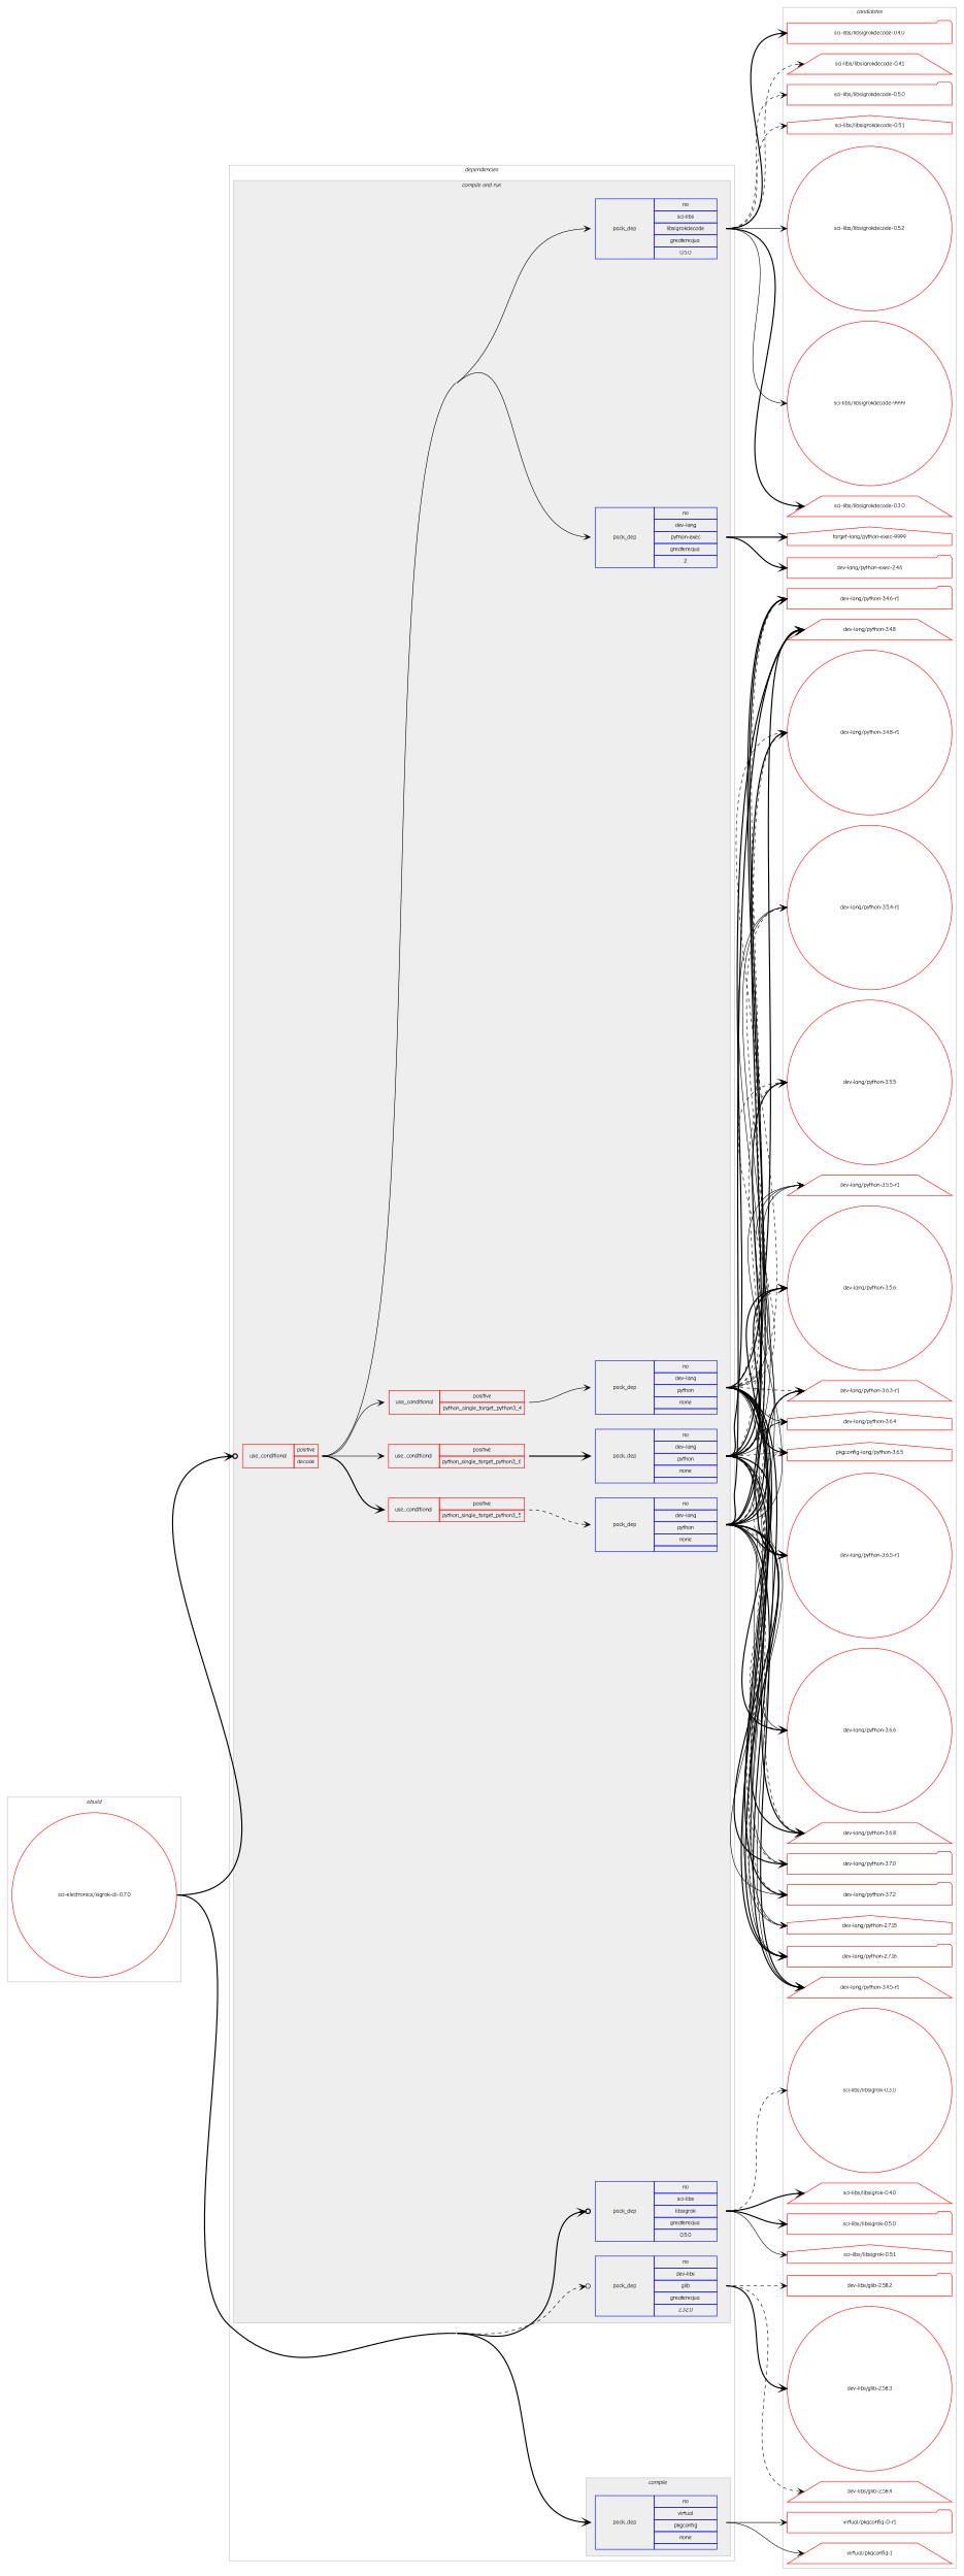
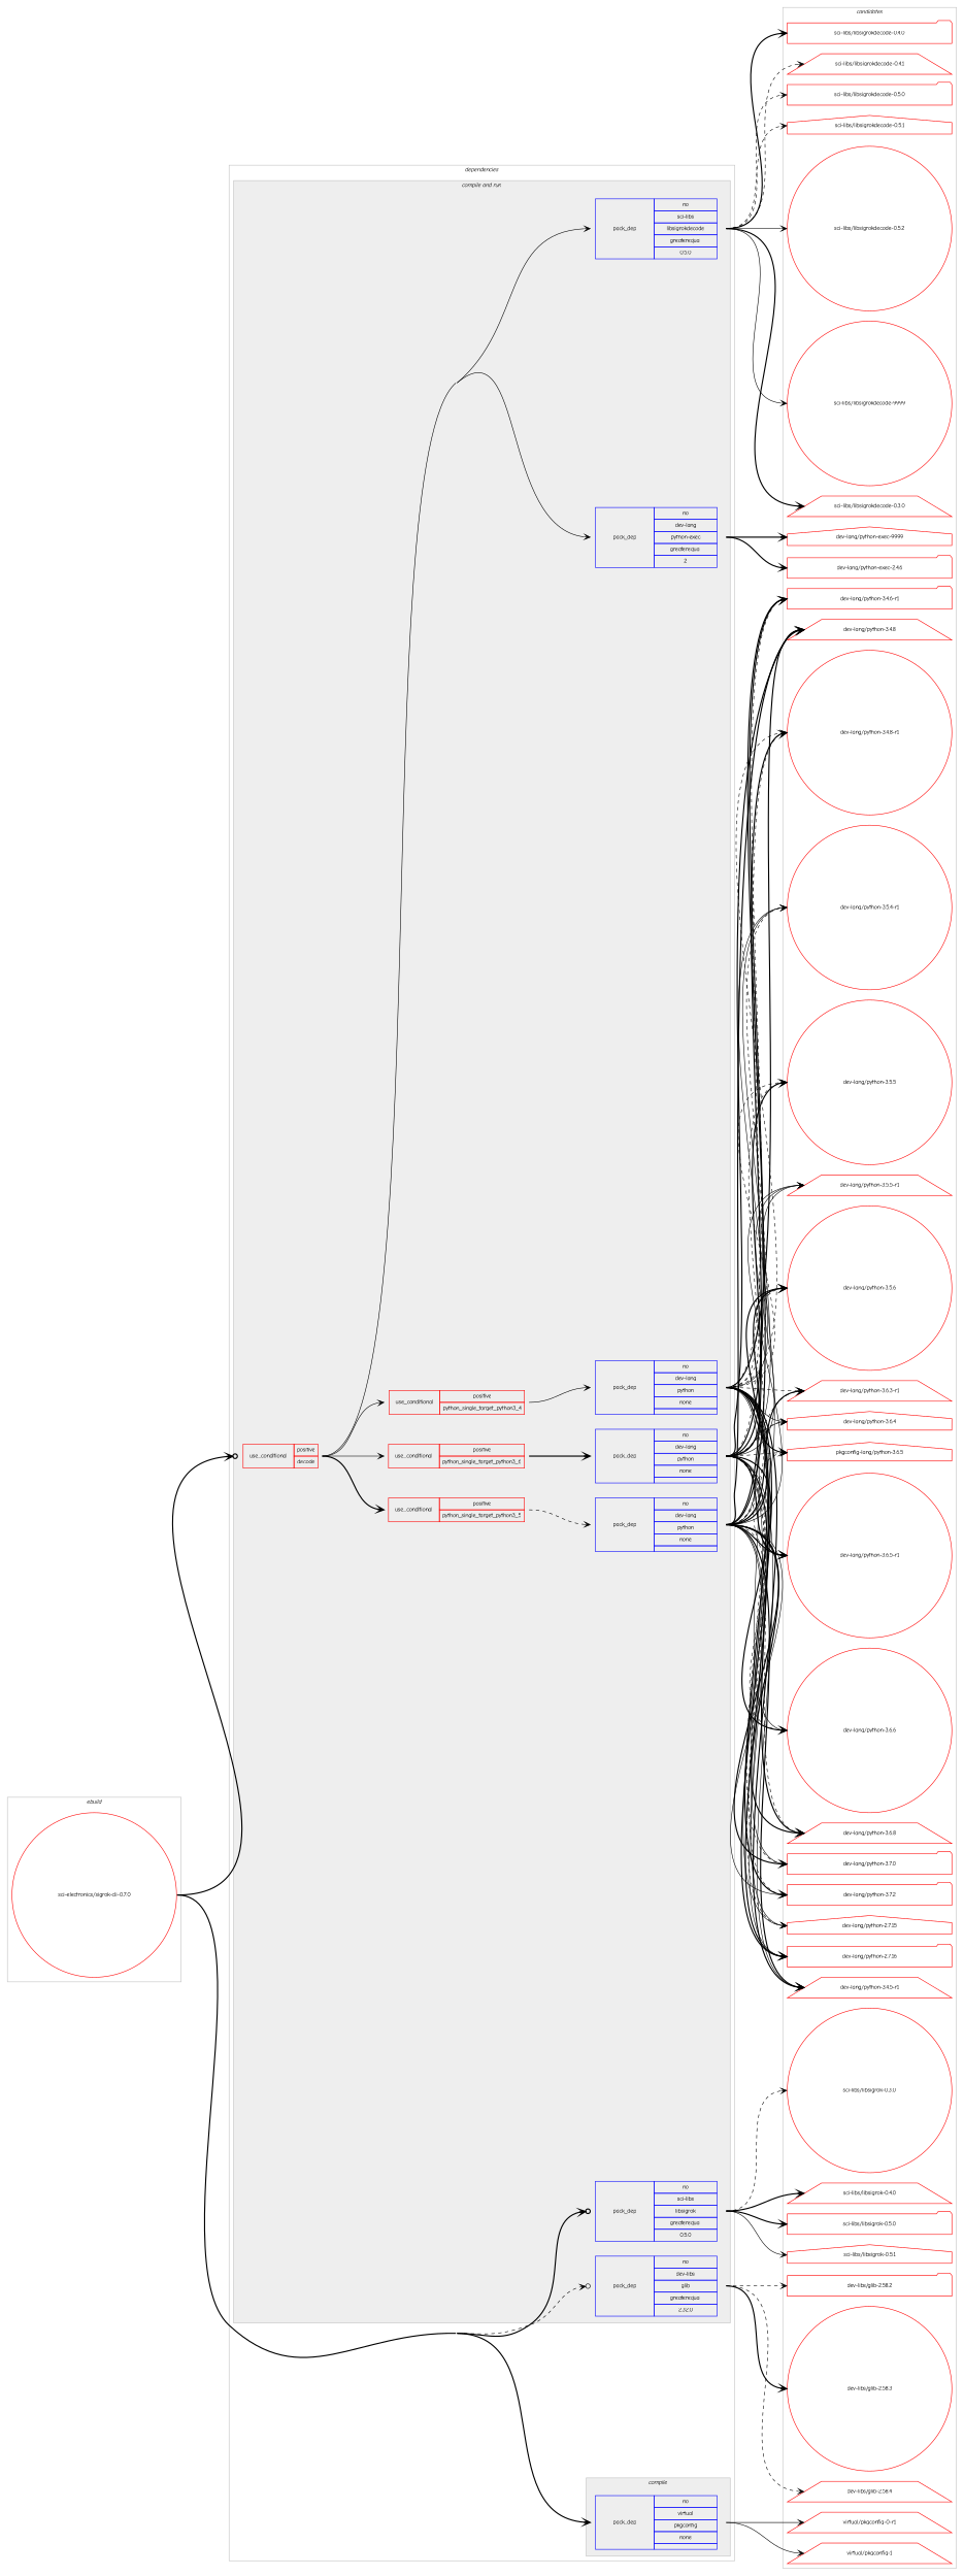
  digraph {
    compound=true
    concentrate=true
    fontname="Comic Neue"
    fontsize=10
    newrank=true
    rankdir=LR
    ranksep=1.5
    node [color=red fontname="Comic Neue" fontsize=10 shape=none]
    edge [arrowhead=vee fontname="Comic Neue" headport=w style=bold tailport=e weight=100]
    n1 [label="sci-electronics/sigrok-cli-0.7.0" shape=circle width=4]
    n2 [color=blue label=<<TABLE BORDER="0" CELLBORDER="1" CELLSPACING="0" CELLPADDING="4" WIDTH="220"><TR><TD ROWSPAN="6" CELLPADDING="30">pack_dep</TD></TR><TR><TD WIDTH="110">no</TD></TR><TR><TD>virtual</TD></TR><TR><TD>pkgconfig</TD></TR><TR><TD>none</TD></TR><TR><TD></TD></TR></TABLE>>]
    n3 [color=blue label=<<TABLE BORDER="0" CELLBORDER="1" CELLSPACING="0" CELLPADDING="4" WIDTH="220"><TR><TD ROWSPAN="6" CELLPADDING="30">pack_dep</TD></TR><TR><TD WIDTH="110">no</TD></TR><TR><TD>sci-libs</TD></TR><TR><TD>libsigrokdecode</TD></TR><TR><TD>greaterequal</TD></TR><TR><TD>0.5.0</TD></TR></TABLE>>]
    n4 [color=blue label=<<TABLE BORDER="0" CELLBORDER="1" CELLSPACING="0" CELLPADDING="4" WIDTH="220"><TR><TD ROWSPAN="6" CELLPADDING="30">pack_dep</TD></TR><TR><TD WIDTH="110">no</TD></TR><TR><TD>dev-lang</TD></TR><TR><TD>python</TD></TR><TR><TD>none</TD></TR><TR><TD></TD></TR></TABLE>>]
    n5 [label=<<TABLE BORDER="0" CELLBORDER="1" CELLSPACING="0" CELLPADDING="4"><TR><TD ROWSPAN="3" CELLPADDING="10">use_conditional</TD></TR><TR><TD>positive</TD></TR><TR><TD>python_single_target_python3_4</TD></TR></TABLE>>]
    n6 [color=blue label=<<TABLE BORDER="0" CELLBORDER="1" CELLSPACING="0" CELLPADDING="4" WIDTH="220"><TR><TD ROWSPAN="6" CELLPADDING="30">pack_dep</TD></TR><TR><TD WIDTH="110">no</TD></TR><TR><TD>dev-lang</TD></TR><TR><TD>python</TD></TR><TR><TD>none</TD></TR><TR><TD></TD></TR></TABLE>>]
    n7 [label=<<TABLE BORDER="0" CELLBORDER="1" CELLSPACING="0" CELLPADDING="4"><TR><TD ROWSPAN="3" CELLPADDING="10">use_conditional</TD></TR><TR><TD>positive</TD></TR><TR><TD>python_single_target_python3_5</TD></TR></TABLE>>]
    n8 [color=blue label=<<TABLE BORDER="0" CELLBORDER="1" CELLSPACING="0" CELLPADDING="4" WIDTH="220"><TR><TD ROWSPAN="6" CELLPADDING="30">pack_dep</TD></TR><TR><TD WIDTH="110">no</TD></TR><TR><TD>dev-lang</TD></TR><TR><TD>python</TD></TR><TR><TD>none</TD></TR><TR><TD></TD></TR></TABLE>>]
    n9 [label=<<TABLE BORDER="0" CELLBORDER="1" CELLSPACING="0" CELLPADDING="4"><TR><TD ROWSPAN="3" CELLPADDING="10">use_conditional</TD></TR><TR><TD>positive</TD></TR><TR><TD>python_single_target_python3_6</TD></TR></TABLE>>]
    n10 [color=blue label=<<TABLE BORDER="0" CELLBORDER="1" CELLSPACING="0" CELLPADDING="4" WIDTH="220"><TR><TD ROWSPAN="6" CELLPADDING="30">pack_dep</TD></TR><TR><TD WIDTH="110">no</TD></TR><TR><TD>dev-lang</TD></TR><TR><TD>python-exec</TD></TR><TR><TD>greaterequal</TD></TR><TR><TD>2</TD></TR></TABLE>>]
    n11 [label=<<TABLE BORDER="0" CELLBORDER="1" CELLSPACING="0" CELLPADDING="4"><TR><TD ROWSPAN="3" CELLPADDING="10">use_conditional</TD></TR><TR><TD>positive</TD></TR><TR><TD>decode</TD></TR></TABLE>>]
    n12 [color=blue label=<<TABLE BORDER="0" CELLBORDER="1" CELLSPACING="0" CELLPADDING="4" WIDTH="220"><TR><TD ROWSPAN="6" CELLPADDING="30">pack_dep</TD></TR><TR><TD WIDTH="110">no</TD></TR><TR><TD>dev-libs</TD></TR><TR><TD>glib</TD></TR><TR><TD>greaterequal</TD></TR><TR><TD>2.32.0</TD></TR></TABLE>>]
    n13 [color=blue label=<<TABLE BORDER="0" CELLBORDER="1" CELLSPACING="0" CELLPADDING="4" WIDTH="220"><TR><TD ROWSPAN="6" CELLPADDING="30">pack_dep</TD></TR><TR><TD WIDTH="110">no</TD></TR><TR><TD>sci-libs</TD></TR><TR><TD>libsigrok</TD></TR><TR><TD>greaterequal</TD></TR><TR><TD>0.5.0</TD></TR></TABLE>>]
-   n14 [label="virtual/pkgconfig-0-r1" shape=folder width=4]
+   n14 [label="virtual/pkgconfig-0-r1" shape=trapezium width=4]
    n15 [label="virtual/pkgconfig-1" shape=trapezium width=4]
    n16 [label="sci-libs/libsigrokdecode-0.3.0" shape=trapezium width=4]
    n17 [label="sci-libs/libsigrokdecode-0.4.0" shape=folder width=4]
    n18 [label="sci-libs/libsigrokdecode-0.4.1" shape=trapezium width=4]
    n19 [label="sci-libs/libsigrokdecode-0.5.0" shape=folder width=4]
    n20 [label="sci-libs/libsigrokdecode-0.5.1" shape=house width=4]
    n21 [label="sci-libs/libsigrokdecode-0.5.2" shape=circle width=4]
    n22 [label="sci-libs/libsigrokdecode-9999" shape=circle width=4]
    n23 [label="dev-lang/python-2.7.15" shape=house width=4]
    n24 [label="dev-lang/python-2.7.16" shape=folder width=4]
    n25 [label="dev-lang/python-3.4.5-r1" shape=trapezium width=4]
    n26 [label="dev-lang/python-3.4.6-r1" shape=folder width=4]
    n27 [label="dev-lang/python-3.4.8" shape=trapezium width=4]
    n28 [label="dev-lang/python-3.4.8-r1" shape=circle width=4]
    n29 [label="dev-lang/python-3.5.4-r1" shape=circle width=4]
    n30 [label="dev-lang/python-3.5.5" shape=circle width=4]
    n31 [label="dev-lang/python-3.5.5-r1" shape=trapezium width=4]
    n32 [label="dev-lang/python-3.5.6" shape=circle width=4]
    n33 [label="dev-lang/python-3.6.3-r1" shape=trapezium width=4]
    n34 [label="dev-lang/python-3.6.4" shape=house width=4]
    n35 [label="pkgconfig-lang/python-3.6.5" shape=house width=4]
    n36 [label="dev-lang/python-3.6.5-r1" shape=circle width=4]
    n37 [label="dev-lang/python-3.6.6" shape=circle width=4]
    n38 [label="dev-lang/python-3.6.8" shape=trapezium width=4]
    n39 [label="dev-lang/python-3.7.0" shape=folder width=4]
    n40 [label="dev-lang/python-3.7.2" shape=folder width=4]
    n41 [label="dev-lang/python-exec-2.4.6" shape=folder width=4]
-   n42 [label="target-lang/python-exec-9999" shape=house width=4]
+   n42 [label="dev-lang/python-exec-9999" shape=house width=4]
    n43 [label="dev-libs/glib-2.58.4" shape=trapezium width=4]
    n44 [label="dev-libs/glib-2.58.2" shape=folder width=4]
    n45 [label="dev-libs/glib-2.58.3" shape=circle width=4]
    n46 [label="sci-libs/libsigrok-0.3.0" shape=circle width=4]
    n47 [label="sci-libs/libsigrok-0.4.0" shape=trapezium width=4]
    n48 [label="sci-libs/libsigrok-0.5.0" shape=folder width=4]
    n49 [label="sci-libs/libsigrok-0.5.1" shape=house width=4]
    subgraph cluster_1 {
      color=gray
      label=<<i>ebuild</i>>
      rank=same
      n1
    }
    subgraph cluster_2 {
      color=gray
      label=<<i>dependencies</i>>
      subgraph cluster_3 {
        color=gray
        fillcolor="#eeeeee"
        label=<<i>compile</i>>
        style=filled
        subgraph sub_4 {
          color=gray
          fillcolor="#eeeeee"
          label=<<i>compile</i>>
          style=filled
          n2
        }
      }
      subgraph cluster_5 {
        color=gray
        fillcolor="#eeeeee"
        label=<<i>compile and run</i>>
        style=filled
        subgraph sub_6 {
          color=gray
          fillcolor="#eeeeee"
          label=<<i>compile and run</i>>
          style=filled
          n11
          subgraph sub_7 {
            color=gray
            fillcolor="#eeeeee"
            label=<<i>compile and run</i>>
            style=filled
            n3
          }
          subgraph sub_8 {
            color=gray
            fillcolor="#eeeeee"
            label=<<i>compile and run</i>>
            style=filled
            n5
            subgraph sub_9 {
              color=gray
              fillcolor="#eeeeee"
              label=<<i>compile and run</i>>
              style=filled
              n4
            }
          }
          subgraph sub_10 {
            color=gray
            fillcolor="#eeeeee"
            label=<<i>compile and run</i>>
            style=filled
            n7
            subgraph sub_11 {
              color=gray
              fillcolor="#eeeeee"
              label=<<i>compile and run</i>>
              style=filled
              n6
            }
          }
          subgraph sub_12 {
            color=gray
            fillcolor="#eeeeee"
            label=<<i>compile and run</i>>
            style=filled
            n9
            subgraph sub_13 {
              color=gray
              fillcolor="#eeeeee"
              label=<<i>compile and run</i>>
              style=filled
              n8
            }
          }
          subgraph sub_14 {
            color=gray
            fillcolor="#eeeeee"
            label=<<i>compile and run</i>>
            style=filled
            n10
          }
        }
        subgraph sub_15 {
          color=gray
          fillcolor="#eeeeee"
          label=<<i>compile and run</i>>
          style=filled
          n12
        }
        subgraph sub_16 {
          color=gray
          fillcolor="#eeeeee"
          label=<<i>compile and run</i>>
          style=filled
          n13
        }
      }
      subgraph cluster_17 {
        color=gray
        fillcolor="#eeeeee"
        label=<<i>run</i>>
        style=filled
      }
    }
    subgraph cluster_18 {
      color=gray
      label=<<i>candidates</i>>
      rank=same
      subgraph sub_19 {
        color=black
        label=<<i>candidates</i>>
        nodesep=1
        rank=same
        n14
        n15
      }
      subgraph sub_20 {
        color=black
        label=<<i>candidates</i>>
        nodesep=1
        rank=same
        n16
        n17
        n18
        n19
        n20
        n21
        n22
      }
      subgraph sub_21 {
        color=black
        label=<<i>candidates</i>>
        nodesep=1
        rank=same
        n23
        n24
        n25
        n26
        n27
        n28
        n29
        n30
        n31
        n32
        n33
        n34
        n35
        n36
        n37
        n38
        n39
        n40
      }
      subgraph sub_22 {
        color=black
        label=<<i>candidates</i>>
        nodesep=1
        rank=same
        n23
        n24
        n25
        n26
        n27
        n28
        n29
        n30
        n31
        n32
        n33
        n34
        n35
        n36
        n37
        n38
        n39
        n40
      }
      subgraph sub_23 {
        color=black
        label=<<i>candidates</i>>
        nodesep=1
        rank=same
        n23
        n24
        n25
        n26
        n27
        n28
        n29
        n30
        n31
        n32
        n33
        n34
        n35
        n36
        n37
        n38
        n39
        n40
      }
      subgraph sub_24 {
        color=black
        label=<<i>candidates</i>>
        nodesep=1
        rank=same
        n41
        n42
      }
      subgraph sub_25 {
        color=black
        label=<<i>candidates</i>>
        nodesep=1
        rank=same
        n43
        n44
        n45
      }
      subgraph sub_26 {
        color=black
        label=<<i>candidates</i>>
        nodesep=1
        rank=same
        n46
        n47
        n48
        n49
      }
    }
    n1 -> n2 [weight=20]
    n1 -> n11 [arrowhead=odotvee weight=20]
    n1 -> n12 [arrowhead=odotvee style=dashed weight=20]
    n1 -> n13 [arrowhead=odotvee weight=20]
    n2 -> n14 [style=solid]
    n2 -> n15 [style=solid]
    n3 -> n16
    n3 -> n17
    n3 -> n18 [style=dashed]
    n3 -> n19 [style=dashed]
    n3 -> n20 [style=dashed]
    n3 -> n21 [style=solid]
    n3 -> n22 [style=solid]
    n4 -> n23 [style=solid]
    n4 -> n24
    n4 -> n25
    n4 -> n26 [style=dashed]
    n4 -> n27
    n4 -> n28 [style=dashed]
    n4 -> n29 [style=dashed]
    n4 -> n30 [style=dashed]
    n4 -> n31 [style=solid]
    n4 -> n32 [style=dashed]
    n4 -> n33 [style=dashed]
    n4 -> n34 [style=solid]
    n4 -> n35
    n4 -> n36 [style=dashed]
    n4 -> n37 [style=solid]
    n4 -> n38
    n4 -> n39 [style=dashed]
    n4 -> n40
    n5 -> n4 [style=solid weight=20]
    n6 -> n23 [style=solid]
    n6 -> n24 [style=solid]
    n6 -> n25
    n6 -> n26
    n6 -> n27
    n6 -> n28
    n6 -> n29 [style=solid]
    n6 -> n30 [style=dashed]
    n6 -> n31 [style=solid]
    n6 -> n32
    n6 -> n33
    n6 -> n34 [style=solid]
    n6 -> n35 [style=dashed]
    n6 -> n36
    n6 -> n37 [style=dashed]
    n6 -> n38
    n6 -> n39
    n6 -> n40 [style=solid]
    n7 -> n6 [style=dashed weight=20]
    n8 -> n23 [style=dashed]
    n8 -> n24
    n8 -> n25 [style=solid]
    n8 -> n26
    n8 -> n27
    n8 -> n28 [style=dashed]
    n8 -> n29 [style=solid]
    n8 -> n30
    n8 -> n31 [style=solid]
    n8 -> n32
    n8 -> n33 [style=dashed]
    n8 -> n34 [style=dashed]
    n8 -> n35 [style=dashed]
    n8 -> n36
    n8 -> n37
    n8 -> n38 [style=dashed]
    n8 -> n39 [style=solid]
    n8 -> n40 [style=dashed]
    n9 -> n8 [weight=20]
    n10 -> n41
    n10 -> n42
    n11 -> n3 [style=solid weight=20]
    n11 -> n5 [style=solid weight=20]
    n11 -> n7 [weight=20]
    n11 -> n9 [style=solid weight=20]
    n11 -> n10 [style=solid weight=20]
    n12 -> n43 [style=dashed]
    n12 -> n44 [style=dashed]
    n12 -> n45
    n13 -> n46 [style=dashed]
    n13 -> n47
    n13 -> n48
    n13 -> n49 [style=solid]
  }
